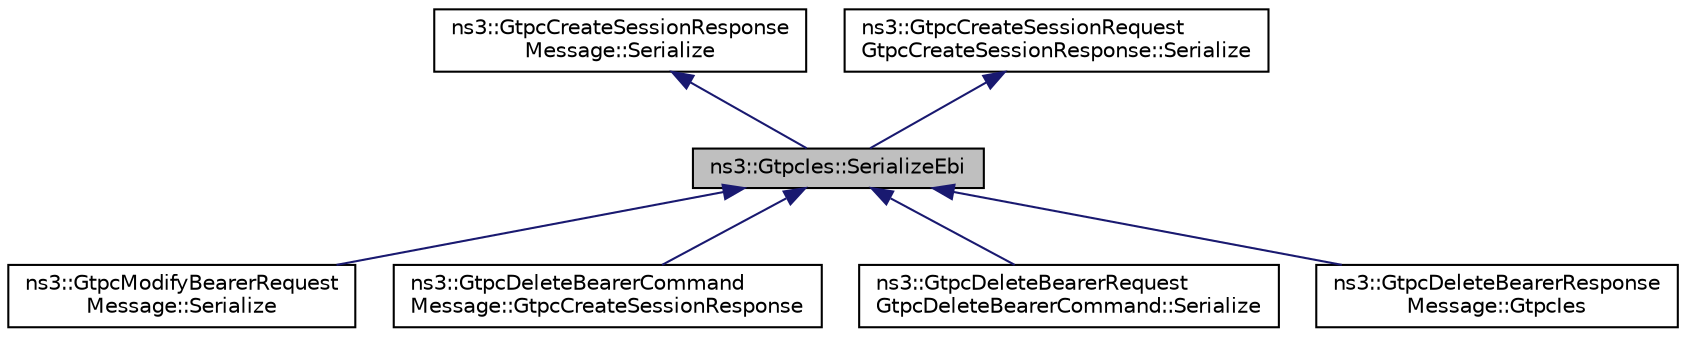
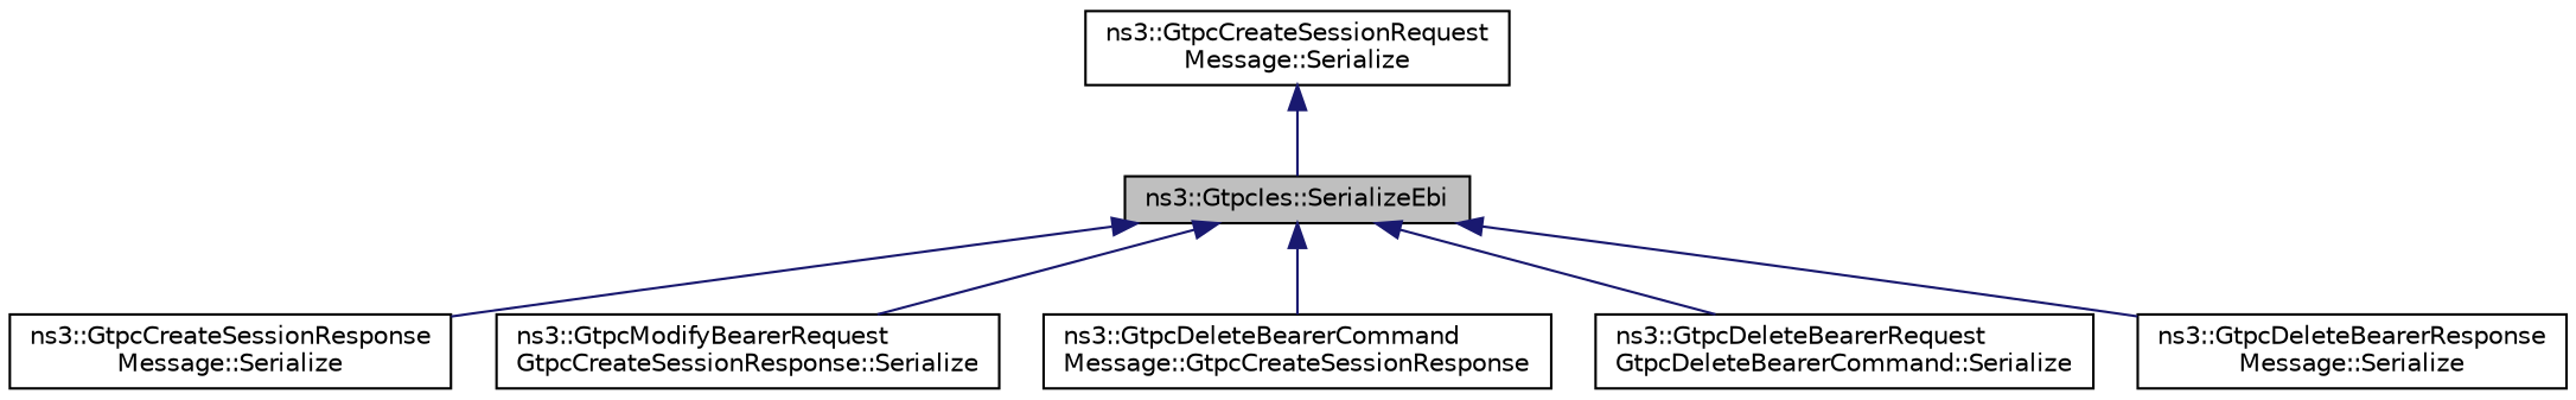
  digraph {
    fontname="DejaVu Sans"
    rankdir=TB
    node [color=black fillcolor=white fontname="DejaVu Sans" fontsize=10 shape=record style=filled]
    edge [color=midnightblue dir=back fontname="DejaVu Sans" fontsize=10 labelfontname=Helvetica labelfontsize=10 style=solid]
    n1 [fillcolor=grey75 fontcolor=black height=0.2 label="ns3::GtpcIes::SerializeEbi" width=0.4]
    n2 [height=0.2 label="ns3::GtpcCreateSessionResponse\lMessage::Serialize" width=0.4]
-   n3 [height=0.2 label="ns3::GtpcModifyBearerRequest\lMessage::Serialize" width=0.4]
+   n3 [height=0.2 label="ns3::GtpcModifyBearerRequest\lGtpcCreateSessionResponse::Serialize" width=0.4]
    n4 [height=0.2 label="ns3::GtpcDeleteBearerCommand\lMessage::GtpcCreateSessionResponse" width=0.4]
    n5 [height=0.2 label="ns3::GtpcDeleteBearerRequest\lGtpcDeleteBearerCommand::Serialize" width=0.4]
-   n6 [height=0.2 label="ns3::GtpcDeleteBearerResponse\lMessage::GtpcIes" width=0.4]
-   n7 [height=0.2 label="ns3::GtpcCreateSessionRequest\lGtpcCreateSessionResponse::Serialize" width=0.4]
-   n2 -> n1
+   n6 [height=0.2 label="ns3::GtpcDeleteBearerResponse\lMessage::Serialize" width=0.4]
+   n7 [height=0.2 label="ns3::GtpcCreateSessionRequest\lMessage::Serialize" width=0.4]
+   n1 -> n2
    n1 -> n3
    n1 -> n4
    n1 -> n5
    n1 -> n6
    n7 -> n1
  }
